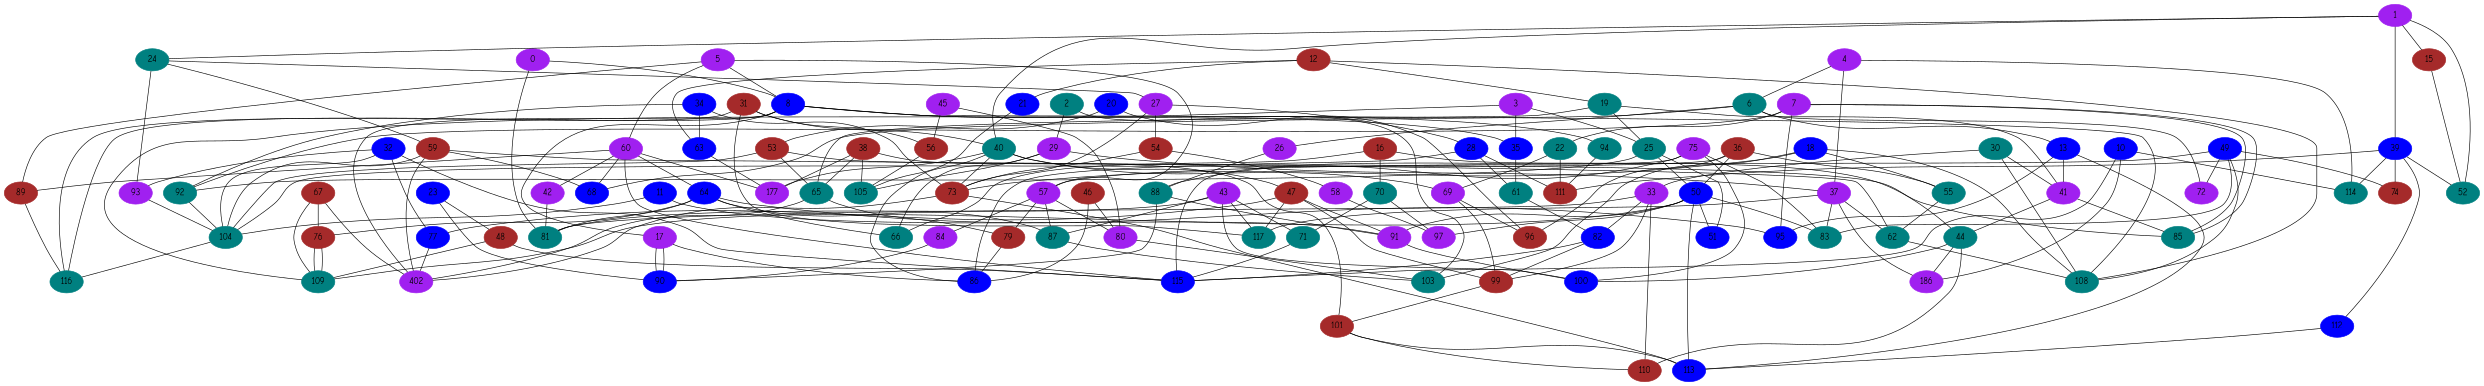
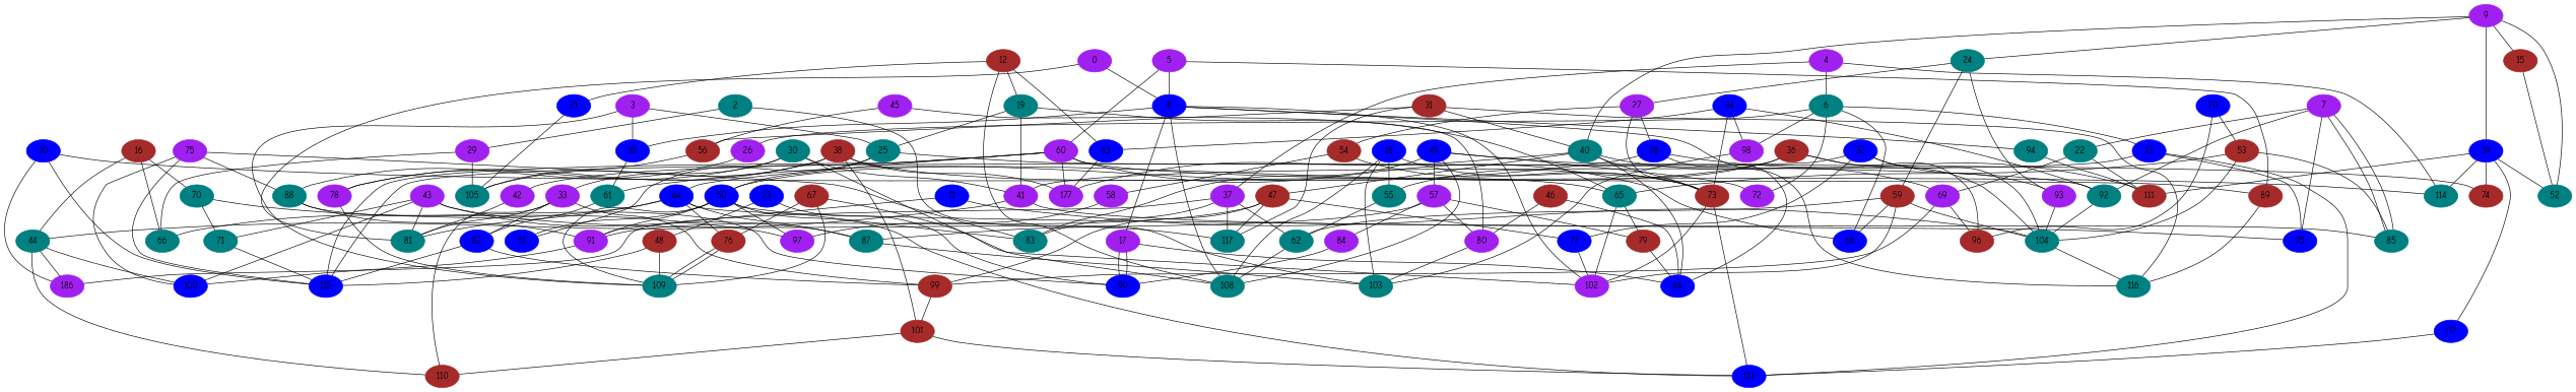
  graph {
    fontname="Comic Neue"
    node [color=purple fontname="Comic Neue" style=filled]
    edge [fontname="Comic Neue"]
    n1 [label=0]
    8 [color=blue]
    81 [color=teal]
    35 [color=blue]
    17
    94 [color=teal]
-   102 [label=402]
+   102
    108 [color=teal]
    116 [color=teal]
    2 [color=teal]
    29
    103 [color=teal]
    66 [color=teal]
    105 [color=teal]
    37
    25 [color=teal]
    3
    109 [color=teal]
    92 [color=teal]
    50 [color=blue]
    51 [color=blue]
    61 [color=teal]
    42
    45
    80
    56 [color=brown]
    6 [color=teal]
    4
    114 [color=teal]
    13 [color=blue]
    26
    68 [color=blue]
    72
+   98
    22 [color=teal]
    7
    85 [color=teal]
    95 [color=blue]
    5
    57
    60
    89 [color=brown]
    87 [color=teal]
    79 [color=brown]
    84
    115 [color=blue]
    n47 [label=177]
    64 [color=blue]
    41
    113 [color=blue]
    88 [color=teal]
    69
    111 [color=brown]
    104 [color=teal]
    86 [color=blue]
    90 [color=blue]
    15 [color=brown]
-   9 [label=1]
+   9
    24 [color=teal]
    39 [color=blue]
    40 [color=teal]
    52 [color=teal]
    93
    27
    59 [color=brown]
    74 [color=brown]
    112 [color=blue]
    73 [color=brown]
    47 [color=brown]
    10 [color=blue]
    n71 [label=186]
    11 [color=blue]
    91
    100 [color=blue]
    12 [color=brown]
    19 [color=teal]
    21 [color=blue]
    63 [color=blue]
    65 [color=teal]
    44 [color=teal]
    16 [color=brown]
    70 [color=teal]
    110 [color=brown]
    71 [color=teal]
    97
    18 [color=blue]
    55 [color=teal]
    62 [color=teal]
    20 [color=blue]
    53 [color=brown]
    96 [color=brown]
    99 [color=brown]
    23 [color=blue]
    48 [color=brown]
    28 [color=blue]
    54 [color=brown]
    83 [color=teal]
    58
    82 [color=blue]
    117 [color=teal]
    30 [color=teal]
    33
+   78
    31 [color=brown]
    32 [color=blue]
    77 [color=blue]
    101 [color=brown]
    34 [color=blue]
    36 [color=brown]
    38 [color=brown]
    43
    46 [color=brown]
    49 [color=blue]
    76 [color=brown]
    67 [color=brown]
    75
    n1 -- 8
    n1 -- 81
    8 -- 35
    8 -- 17
    8 -- 94
    8 -- 102
    8 -- 108
    8 -- 116
    35 -- 61
    17 -- 86
    17 -- 90
    17 -- 90
    94 -- 111
    2 -- 29
    2 -- 103
    29 -- 66
    29 -- 105
-   29 -- 37
    37 -- n71
    37 -- 62
    37 -- 83
    37 -- 117
    25 -- 92
    25 -- 50
    25 -- 51
    3 -- 35
    3 -- 25
    3 -- 109
    92 -- 104
    50 -- 109
    50 -- 51
    50 -- 113
    50 -- 91
    50 -- 97
    50 -- 83
    61 -- 82
    42 -- 81
    45 -- 80
    45 -- 56
    80 -- 103
    56 -- 105
    6 -- 13
    6 -- 26
    6 -- 68
    6 -- 72
+   6 -- 98
    4 -- 37
    4 -- 6
    4 -- 114
    13 -- 95
    13 -- 41
    13 -- 113
    26 -- 88
+   98 -- 103
    22 -- 69
    22 -- 111
    7 -- 92
    7 -- 22
    7 -- 85
    7 -- 85
    7 -- 95
    5 -- 8
-   5 -- 57
    5 -- 60
    5 -- 89
    57 -- 80
    57 -- 87
    57 -- 79
    57 -- 84
    60 -- 42
    60 -- 68
    60 -- 89
    60 -- 115
    60 -- n47
    60 -- 64
    89 -- 116
    87 -- 103
    79 -- 86
    84 -- 90
    64 -- 81
    64 -- 66
    64 -- 95
    64 -- 87
    64 -- 76
    41 -- 85
    41 -- 44
    88 -- 90
    88 -- 91
    69 -- 96
    69 -- 99
    104 -- 116
    15 -- 52
    9 -- 15
    9 -- 24
    9 -- 39
    9 -- 40
    9 -- 52
    24 -- 93
    24 -- 27
    24 -- 59
    39 -- 114
    39 -- 111
    39 -- 52
    39 -- 74
    39 -- 112
    40 -- n47
    40 -- 69
    40 -- 86
    40 -- 73
    40 -- 47
    93 -- 104
    27 -- 73
    27 -- 28
    27 -- 54
    59 -- 102
    59 -- 68
    59 -- 104
    59 -- 62
    112 -- 113
    73 -- 102
    73 -- 113
    47 -- 91
    47 -- 99
    47 -- 117
    47 -- 77
    10 -- 114
    10 -- 115
    10 -- n71
    11 -- 104
    11 -- 91
    91 -- 100
    12 -- 108
    12 -- 19
    12 -- 21
    12 -- 63
    19 -- 25
    19 -- 41
    19 -- 65
    21 -- 105
    63 -- n47
    65 -- 102
    65 -- 79
    44 -- n71
    44 -- 100
    44 -- 110
    16 -- 66
    16 -- 44
    16 -- 70
    70 -- 71
    70 -- 97
    71 -- 115
    18 -- 108
    18 -- 103
    18 -- 73
    18 -- 55
    55 -- 62
    62 -- 108
    20 -- 53
    20 -- 96
    53 -- 85
    53 -- 104
    53 -- 65
    99 -- 101
    23 -- 90
    23 -- 48
    48 -- 109
    48 -- 115
    28 -- 61
    28 -- 111
    28 -- 86
    54 -- 73
    54 -- 58
    58 -- 97
    82 -- 115
    82 -- 99
    30 -- 108
    30 -- 41
    30 -- 33
+   30 -- 78
    33 -- 81
    33 -- 110
    33 -- 99
    33 -- 82
+   78 -- 109
    31 -- 116
    31 -- 56
    31 -- 40
    31 -- 117
    32 -- 115
    32 -- 104
    32 -- 93
    32 -- 77
    77 -- 102
    101 -- 113
    101 -- 110
    34 -- 92
+   34 -- 98
    34 -- 73
    34 -- 63
    36 -- 50
    36 -- 104
    36 -- 55
    36 -- 96
    38 -- 105
    38 -- n47
    38 -- 65
+   38 -- 78
    38 -- 101
    43 -- 81
    43 -- 87
    43 -- 100
    43 -- 71
    43 -- 117
    46 -- 80
    46 -- 86
    49 -- 108
    49 -- 72
    49 -- 57
    49 -- 74
    49 -- 83
    76 -- 109
    76 -- 109
    67 -- 102
    67 -- 109
    67 -- 76
    75 -- 115
    75 -- 88
    75 -- 100
    75 -- 83
  }
